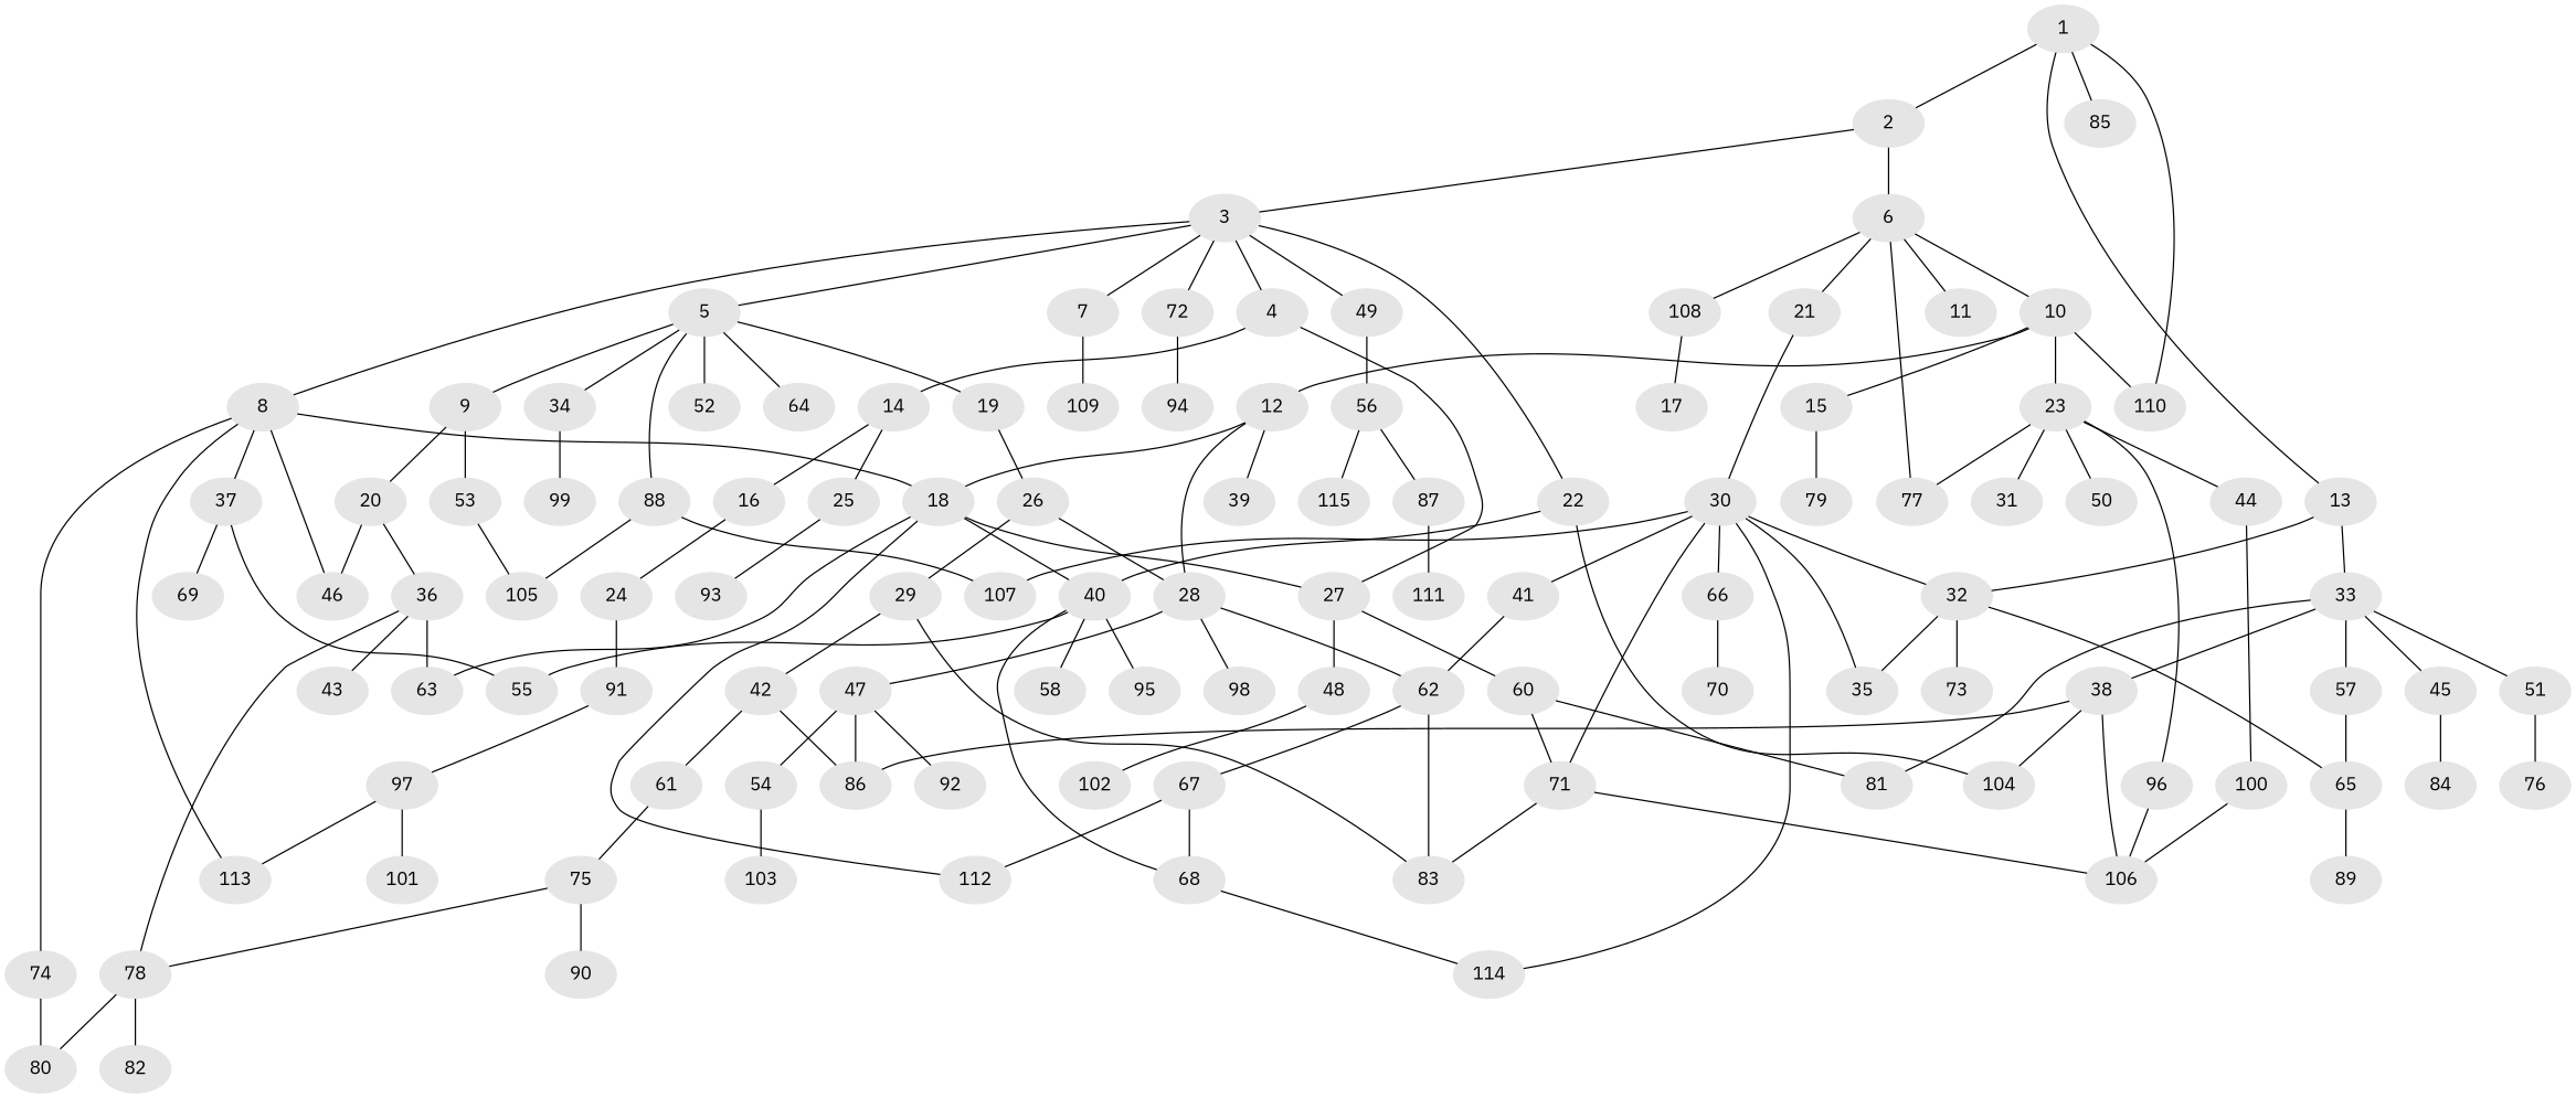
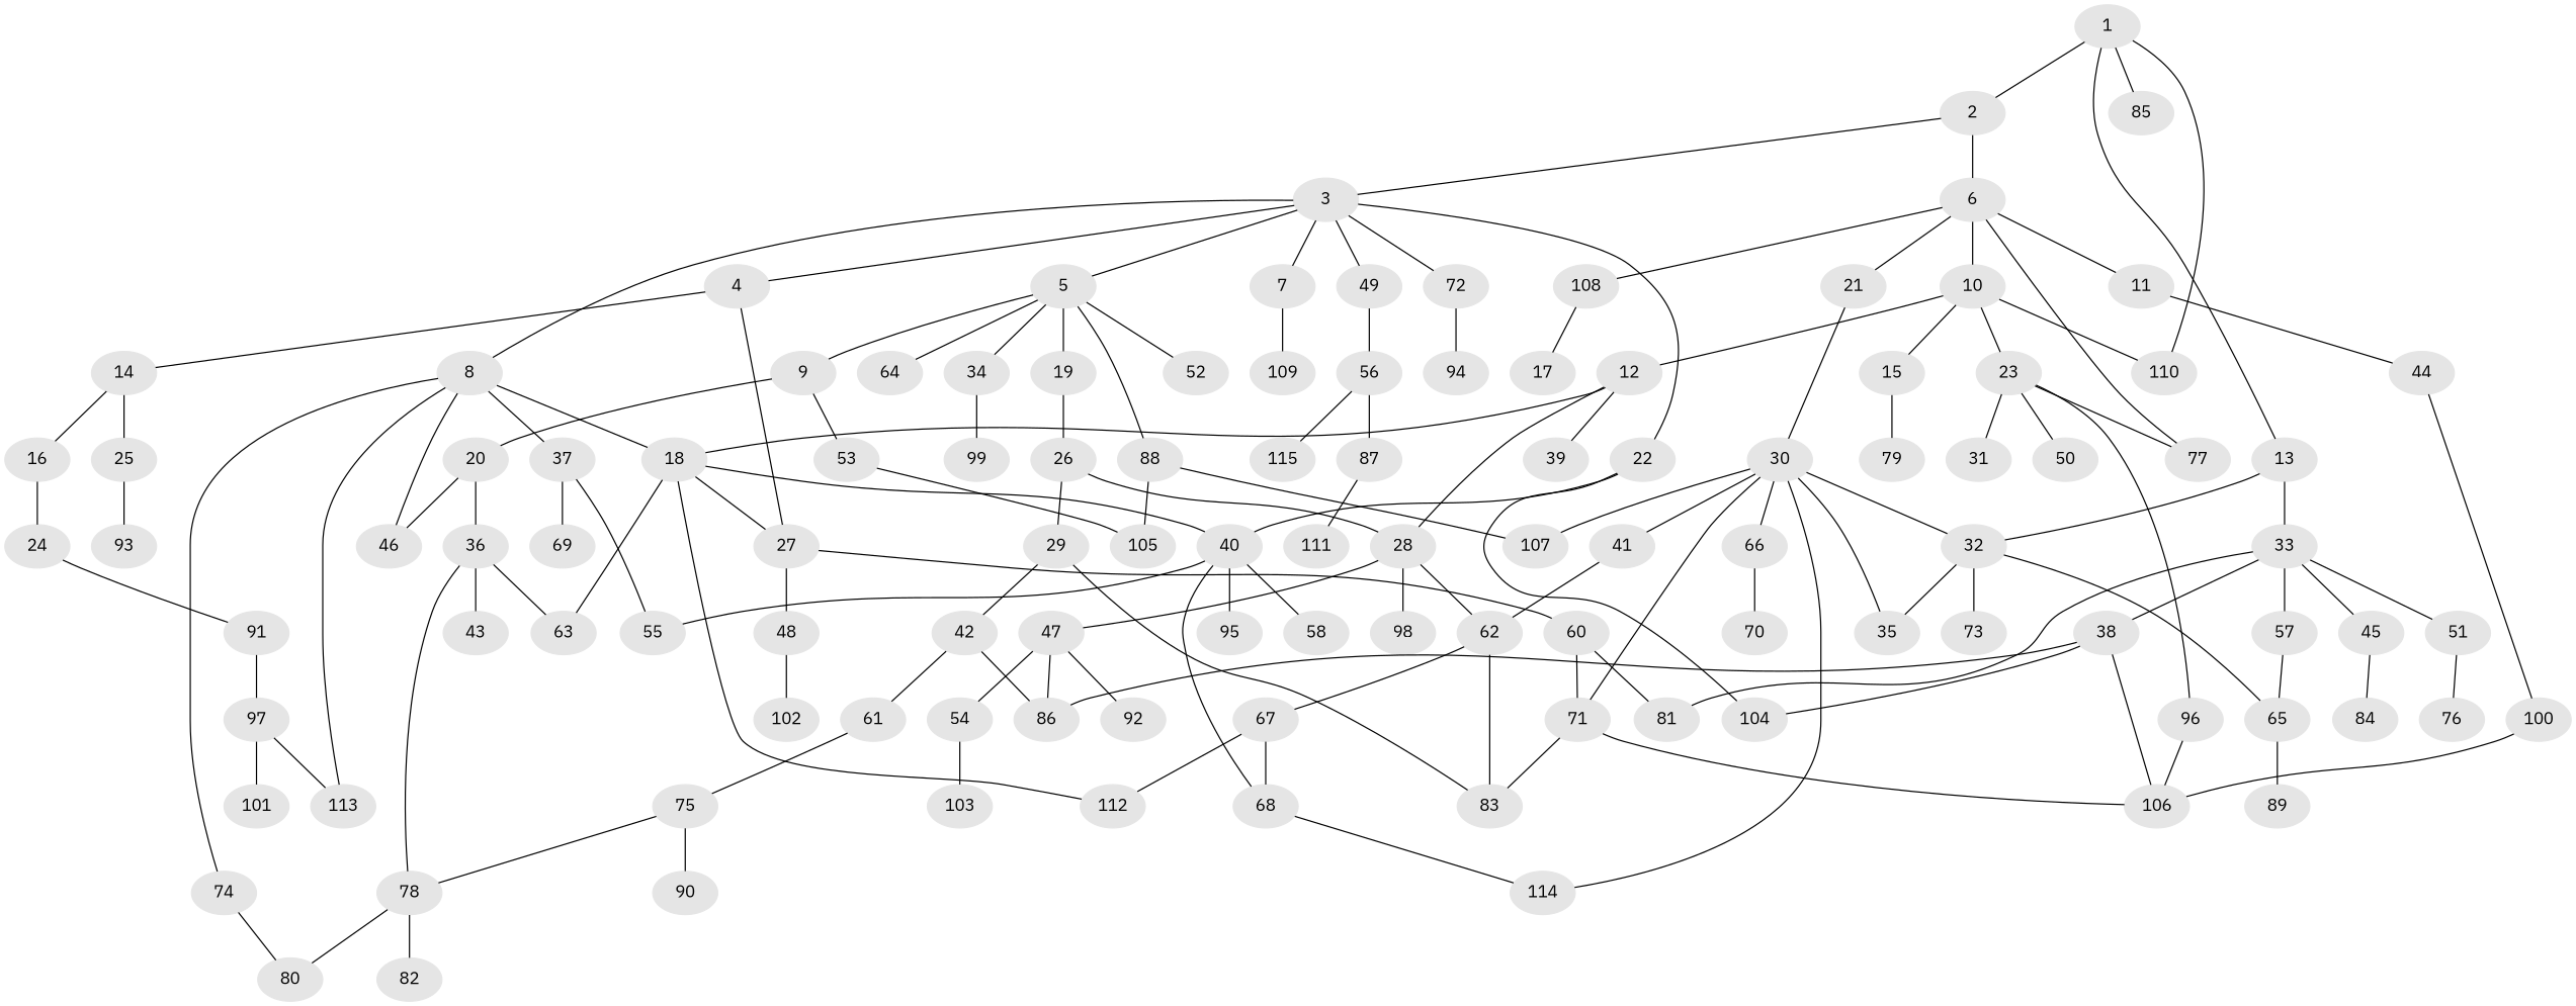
  graph {
    fontname="IBM Plex Sans"
    node [color=gray90 fontname="IBM Plex Sans" style=filled]
    edge [fontname="IBM Plex Sans"]
    1
    2
    13
    85
    110
    3
    6
    32
    33
    4
    5
    7
    8
    22
    49
    72
    10
    11
    21
    77
    108
    14
    27
    9
    19
    34
    52
    64
    88
    109
    18
    37
    46
    74
    113
    40
    104
    56
    94
    16
    25
    48
    60
    20
    53
    26
    99
    107
    105
    12
    15
    23
    44
    30
    17
    63
    112
    55
    69
    80
    36
    28
    39
    79
    31
    50
    96
    100
    47
    62
    98
    35
    65
    73
    38
    45
    51
    57
    81
    24
    93
    91
    58
    68
    95
    29
    43
    78
    41
    66
    71
    114
    106
    97
    42
    83
    102
    86
    54
    92
    67
    61
    70
    89
    84
    76
    82
    75
    103
    87
    115
    111
    90
    101
    1 -- 2
    1 -- 13
    1 -- 85
    1 -- 110
    2 -- 3
    2 -- 6
    13 -- 32
    13 -- 33
    3 -- 4
    3 -- 5
    3 -- 7
    3 -- 8
    3 -- 22
    3 -- 49
    3 -- 72
    6 -- 10
    6 -- 11
    6 -- 21
    6 -- 77
    6 -- 108
    32 -- 35
    32 -- 65
    32 -- 73
    33 -- 38
    33 -- 45
    33 -- 51
    33 -- 57
    33 -- 81
    4 -- 14
    4 -- 27
    5 -- 9
    5 -- 19
    5 -- 34
    5 -- 52
    5 -- 64
    5 -- 88
    7 -- 109
    8 -- 18
    8 -- 37
    8 -- 46
    8 -- 74
    8 -- 113
    22 -- 40
    22 -- 104
    49 -- 56
    72 -- 94
    10 -- 110
    10 -- 12
    10 -- 15
    10 -- 23
-   23 -- 44
+   11 -- 44
    21 -- 30
    108 -- 17
    14 -- 16
    14 -- 25
    27 -- 48
    27 -- 60
    9 -- 20
    9 -- 53
    19 -- 26
    34 -- 99
    88 -- 107
    88 -- 105
    18 -- 27
    18 -- 40
    18 -- 63
    18 -- 112
    37 -- 55
    37 -- 69
    74 -- 80
    40 -- 55
    40 -- 58
    40 -- 68
    40 -- 95
    56 -- 87
    56 -- 115
    16 -- 24
    25 -- 93
    48 -- 102
    60 -- 81
    60 -- 71
    20 -- 46
    20 -- 36
    53 -- 105
    26 -- 28
    26 -- 29
    12 -- 18
    12 -- 28
    12 -- 39
    15 -- 79
    23 -- 77
    23 -- 31
    23 -- 50
    23 -- 96
    44 -- 100
    30 -- 32
    30 -- 107
    30 -- 35
    30 -- 41
    30 -- 66
    30 -- 71
    30 -- 114
    36 -- 63
    36 -- 43
    36 -- 78
    28 -- 47
    28 -- 62
    28 -- 98
    96 -- 106
    100 -- 106
    47 -- 86
    47 -- 54
    47 -- 92
    62 -- 83
    62 -- 67
    65 -- 89
    38 -- 104
    38 -- 106
    38 -- 86
    45 -- 84
    51 -- 76
    57 -- 65
    24 -- 91
    91 -- 97
    68 -- 114
    29 -- 42
    29 -- 83
    78 -- 80
    78 -- 82
    41 -- 62
    66 -- 70
    71 -- 106
    71 -- 83
    97 -- 113
    97 -- 101
    42 -- 86
    42 -- 61
    54 -- 103
    67 -- 112
    67 -- 68
    61 -- 75
    75 -- 78
    75 -- 90
    87 -- 111
  }
